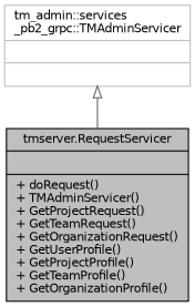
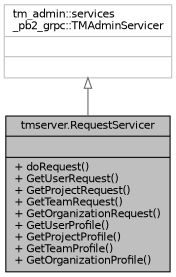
  digraph {
    node [fontname=Helvetica fontsize=10 shape=record style=filled]
-   n1 [color=black fillcolor=grey75 fontcolor=black height=0.2 label="{tmserver.RequestServicer\n||+ doRequest()\l+ TMAdminServicer()\l+ GetProjectRequest()\l+ GetTeamRequest()\l+ GetOrganizationRequest()\l+ GetUserProfile()\l+ GetProjectProfile()\l+ GetTeamProfile()\l+ GetOrganizationProfile()\l}" width=0.4]
+   n1 [color=black fillcolor=grey75 fontcolor=black height=0.2 label="{tmserver.RequestServicer\n||+ doRequest()\l+ GetUserRequest()\l+ GetProjectRequest()\l+ GetTeamRequest()\l+ GetOrganizationRequest()\l+ GetUserProfile()\l+ GetProjectProfile()\l+ GetTeamProfile()\l+ GetOrganizationProfile()\l}" width=0.4]
    n2 [color=grey75 fillcolor=white height=0.2 label="{tm_admin::services\l_pb2_grpc::TMAdminServicer\n||}" width=0.4]
    n2 -> n1 [arrowtail=onormal color=gray40 dir=back fontname=Helvetica fontsize=10 labelfontname=Helvetica labelfontsize=10 style=solid]
  }
